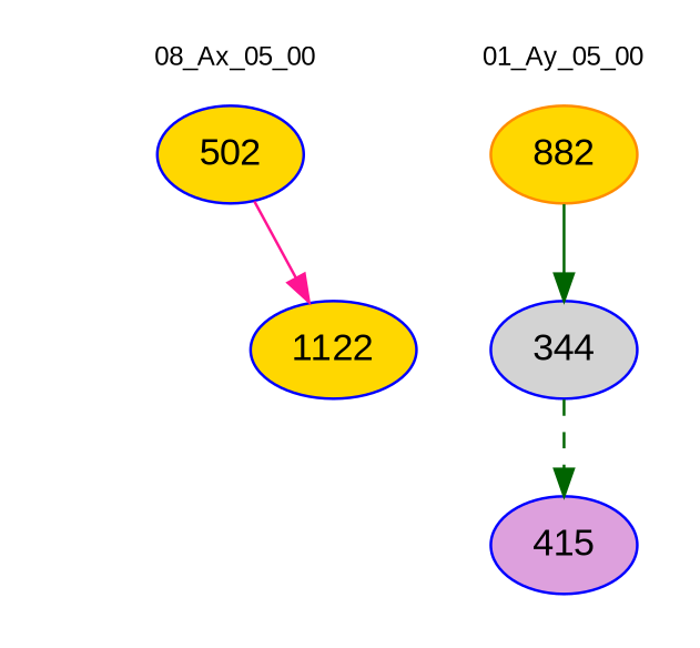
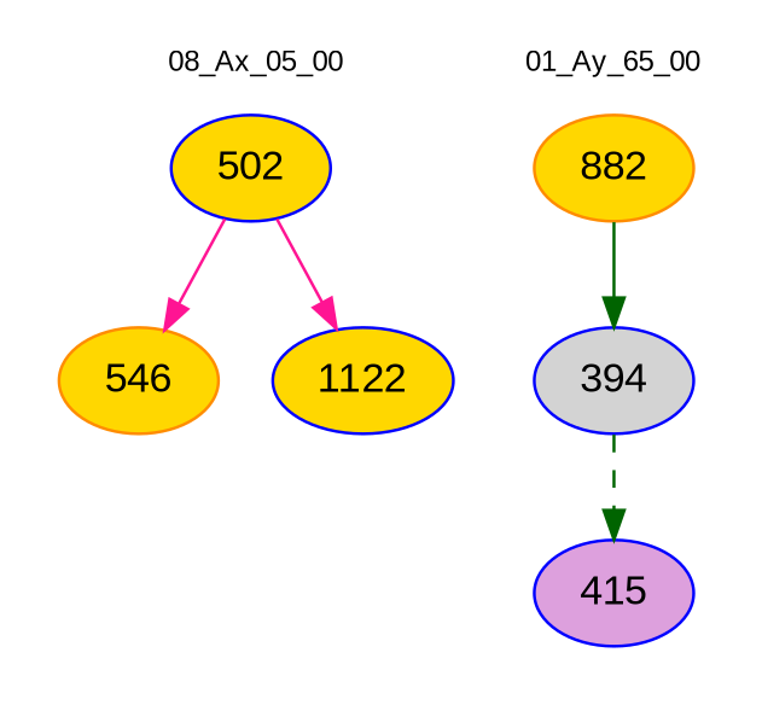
  digraph {
    fontname="Liberation Sans"
    node [color=blue fillcolor=gold fontname="Liberation Sans" style=filled]
    edge [color=deeppink fontname="Liberation Sans" style=solid]
    n1 [label=502]
+   n2 [color=darkorange label=546]
    n3 [label=1122]
-   n4 [fillcolor=lightgrey label=344]
+   n4 [fillcolor=lightgrey label=394]
    n5 [fillcolor=plum label=415]
    n6 [color=darkorange label=882]
    subgraph cluster_1 {
      color=white
      fontsize=10
      label="08_Ax_05_00"
      n1
+     n2
      n3
    }
    subgraph cluster_2 {
      color=white
      fontsize=10
-     label="01_Ay_05_00"
+     label="01_Ay_65_00"
      n4
      n5
      n6
    }
+   n1 -> n2
    n1 -> n3
    n4 -> n5 [color=darkgreen style=dashed]
    n6 -> n4 [color=darkgreen]
  }
